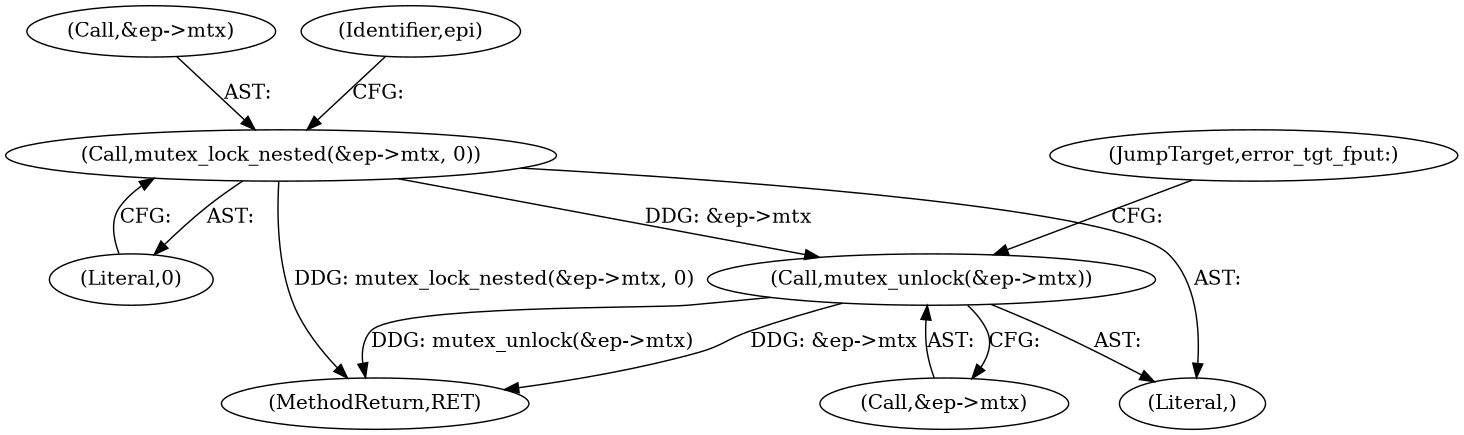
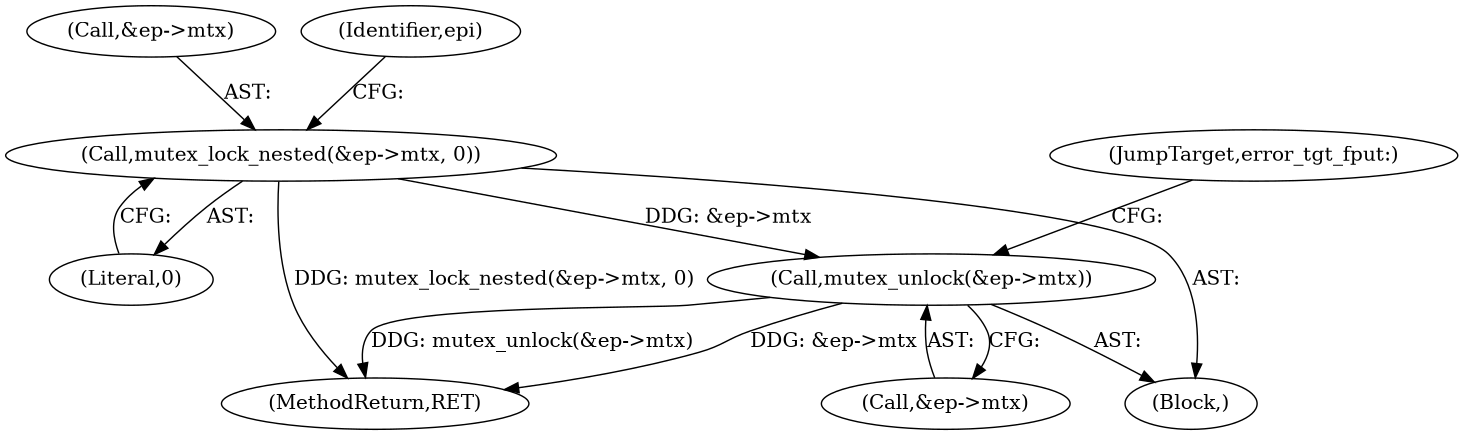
  digraph {
    n1 [label="(Call,mutex_lock_nested(&ep->mtx, 0))"]
    n2 [label="(Call,mutex_unlock(&ep->mtx))"]
-   n3 [label="(Literal,)"]
+   n3 [label="(Block,)"]
    n4 [label="(Literal,0)"]
    n5 [label="(MethodReturn,RET)"]
    n6 [label="(Call,&ep->mtx)"]
    n7 [label="(Call,&ep->mtx)"]
    n8 [label="(JumpTarget,error_tgt_fput:)"]
    n9 [label="(Identifier,epi)"]
    n1 -> n2 [label="DDG: &ep->mtx"]
    n1 -> n3 [label="AST: "]
    n1 -> n4 [label="AST: "]
    n1 -> n5 [label="DDG: mutex_lock_nested(&ep->mtx, 0)"]
    n2 -> n3 [label="AST: "]
    n2 -> n5 [label="DDG: &ep->mtx"]
    n2 -> n5 [label="DDG: mutex_unlock(&ep->mtx)"]
    n2 -> n6 [label="CFG: "]
    n4 -> n1 [label="CFG: "]
    n6 -> n2 [label="AST: "]
    n7 -> n1 [label="AST: "]
    n8 -> n2 [label="CFG: "]
    n9 -> n1 [label="CFG: "]
  }
